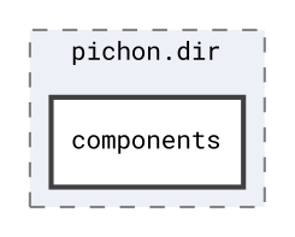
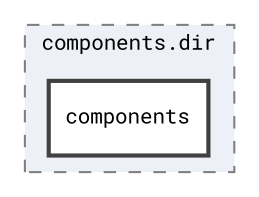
  digraph {
    compound=true
    fontname="Roboto Mono"
    n1 [color=grey25 fillcolor=white fontname="Roboto Mono" fontsize=10 label=components shape=box style="filled,bold,"]
    subgraph cluster_1 {
      bgcolor="#edf0f7"
      fontsize=10
-     label="pichon.dir"
+     label="components.dir"
      pencolor=grey50
      style="filled,dashed,"
      n1
    }
  }
